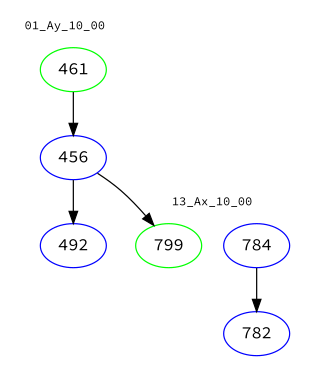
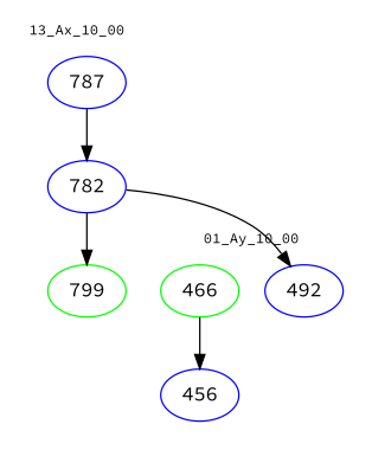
  digraph {
    fontname="Source Code Pro"
    node [color=blue fontname="Source Code Pro"]
    edge [color=black fontname="Source Code Pro"]
    n1 [label=782]
-   n2 [label=784]
+   n2 [label=787]
    n3 [color=green label=799]
    n4 [label=456]
    n5 [label=492]
-   n6 [color=green label=461]
+   n6 [color=green label=466]
    subgraph cluster_1 {
      color=white
      fontsize=10
      label="13_Ax_10_00"
      n1
      n2
      n3
    }
    subgraph cluster_2 {
      color=white
      fontsize=10
      label="01_Ay_10_00"
      n4
      n5
      n6
    }
-   n4 -> n3
+   n1 -> n3
    n2 -> n1
-   n4 -> n5
+   n1 -> n5
    n6 -> n4
  }
